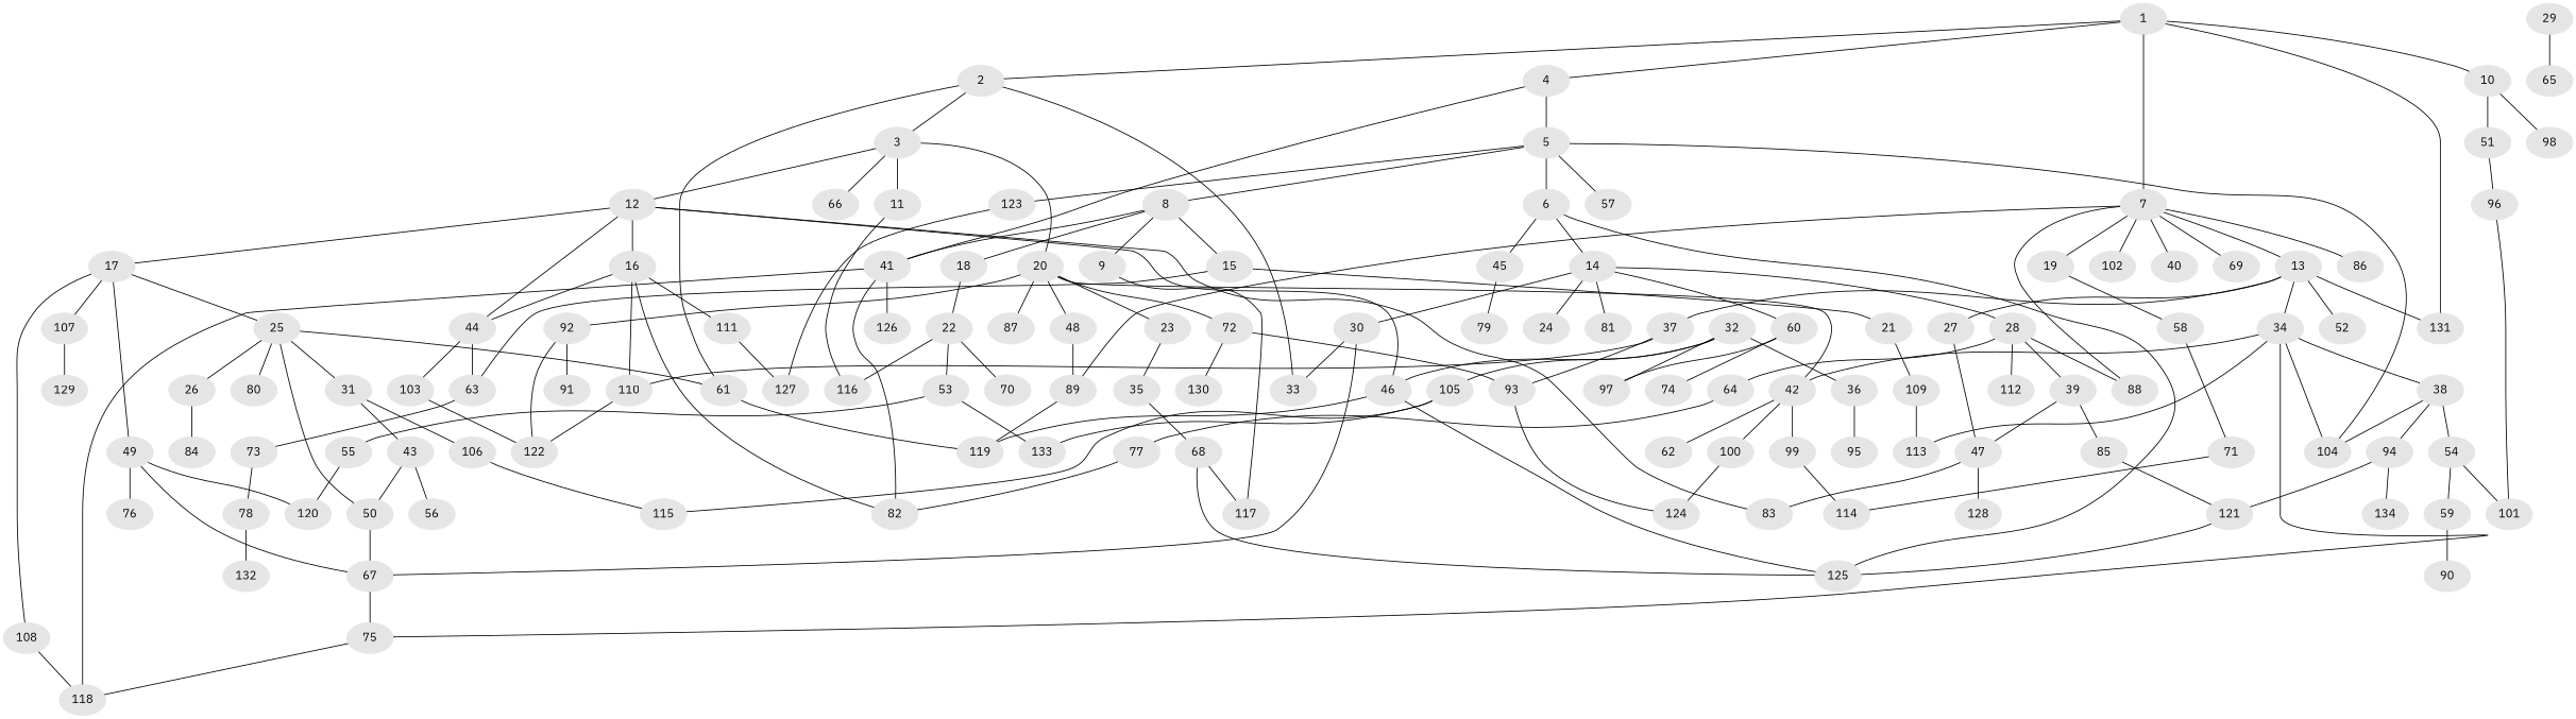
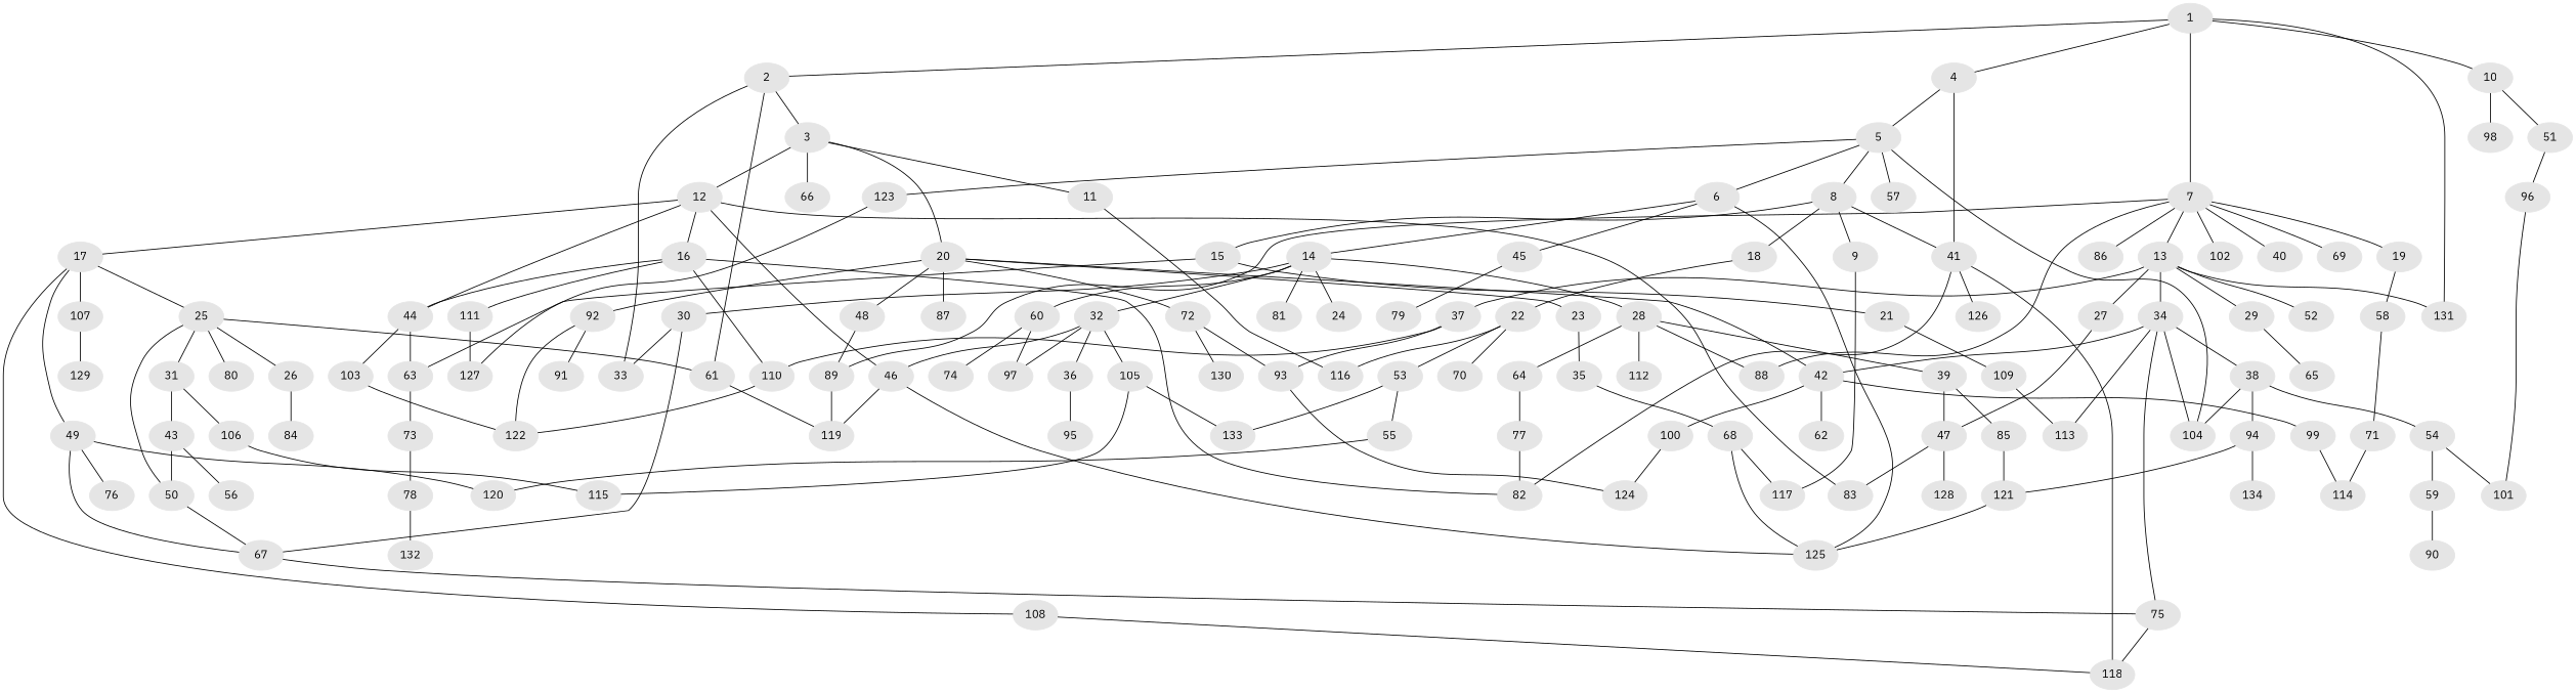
  graph {
    fontname="IBM Plex Sans"
    node [color=gray90 fontname="IBM Plex Sans" style=filled]
    edge [fontname="IBM Plex Sans"]
    1
    2
    4
    7
    10
    131
    3
    33
    61
    5
    41
    13
    19
    40
    69
    86
    88
    89
    102
    51
    98
    11
    12
    20
    66
    119
    116
    16
    17
    44
    46
    83
    23
    42
    48
    72
    87
    92
    6
    8
    57
    104
    123
    82
    118
    126
    14
    45
    125
    9
    15
    18
    127
    24
    28
    30
    32
    60
    81
    79
    27
    29
    34
    37
    52
    58
    117
    21
    63
    22
    96
    110
    111
    25
    49
    107
    108
    103
    47
    65
    38
    75
    113
    93
    39
    64
    112
    67
    36
    97
    105
    74
    109
    73
    122
    26
    31
    50
    80
    76
    120
    129
    53
    70
    71
    35
    62
    99
    100
    130
    91
    55
    133
    68
    84
    43
    106
    128
    85
    77
    56
    115
    95
    54
    94
    124
    59
    101
    121
    134
    114
    90
    78
    132
    1 -- 2
    1 -- 4
    1 -- 7
    1 -- 10
    1 -- 131
    2 -- 3
    2 -- 33
    2 -- 61
    4 -- 5
    4 -- 41
    7 -- 13
    7 -- 19
    7 -- 40
    7 -- 69
    7 -- 86
    7 -- 88
    7 -- 89
    7 -- 102
    10 -- 51
    10 -- 98
    3 -- 11
    3 -- 12
    3 -- 20
    3 -- 66
    61 -- 119
    5 -- 6
    5 -- 8
    5 -- 57
    5 -- 104
    5 -- 123
    41 -- 82
    41 -- 118
    41 -- 126
    13 -- 131
    13 -- 27
+   13 -- 29
    13 -- 34
    13 -- 37
    13 -- 52
    19 -- 58
    89 -- 119
    51 -- 96
    11 -- 116
    12 -- 16
    12 -- 17
    12 -- 44
    12 -- 46
    12 -- 83
    20 -- 23
    20 -- 42
    20 -- 48
    20 -- 72
    20 -- 87
    20 -- 92
    16 -- 44
    16 -- 82
    16 -- 110
    16 -- 111
    17 -- 25
    17 -- 49
    17 -- 107
    17 -- 108
    44 -- 63
    44 -- 103
    46 -- 119
    46 -- 125
    23 -- 35
    42 -- 62
    42 -- 99
    42 -- 100
    48 -- 89
    72 -- 93
    72 -- 130
    92 -- 122
    92 -- 91
    6 -- 14
    6 -- 45
    6 -- 125
    8 -- 41
    8 -- 9
    8 -- 15
    8 -- 18
    123 -- 127
    14 -- 24
    14 -- 28
    14 -- 30
+   14 -- 32
    14 -- 60
    14 -- 81
    45 -- 79
    9 -- 117
    15 -- 21
    15 -- 63
    18 -- 22
    28 -- 88
    28 -- 39
    28 -- 64
    28 -- 112
    30 -- 33
    30 -- 67
    32 -- 46
    32 -- 36
    32 -- 97
    32 -- 105
    60 -- 97
    60 -- 74
    27 -- 47
    29 -- 65
    34 -- 42
    34 -- 104
    34 -- 38
    34 -- 75
    34 -- 113
    37 -- 110
    37 -- 93
    58 -- 71
    21 -- 109
    63 -- 73
    22 -- 116
    22 -- 53
    22 -- 70
    96 -- 101
    110 -- 122
    111 -- 127
    25 -- 61
    25 -- 26
    25 -- 31
    25 -- 50
    25 -- 80
    49 -- 67
    49 -- 76
    49 -- 120
    107 -- 129
    108 -- 118
    103 -- 122
    47 -- 83
    47 -- 128
    38 -- 104
    38 -- 54
    38 -- 94
    75 -- 118
    93 -- 124
    39 -- 47
    39 -- 85
    64 -- 77
    67 -- 75
    36 -- 95
    105 -- 133
    105 -- 115
    109 -- 113
    73 -- 78
    26 -- 84
    31 -- 43
    31 -- 106
    50 -- 67
    53 -- 55
    53 -- 133
    71 -- 114
    35 -- 68
    99 -- 114
    100 -- 124
    55 -- 120
    68 -- 125
    68 -- 117
    43 -- 50
    43 -- 56
    106 -- 115
    85 -- 121
    77 -- 82
    54 -- 59
    54 -- 101
    94 -- 121
    94 -- 134
    59 -- 90
    121 -- 125
    78 -- 132
  }
